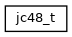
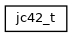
  digraph {
    rankdir=LR
-   n1 [color=black fillcolor=white fontname=Helvetica fontsize=10 height=0.2 label=jc48_t shape=record style=filled width=0.4]
+   n1 [color=black fillcolor=white fontname=Helvetica fontsize=10 height=0.2 label=jc42_t shape=record style=filled width=0.4]
  }
